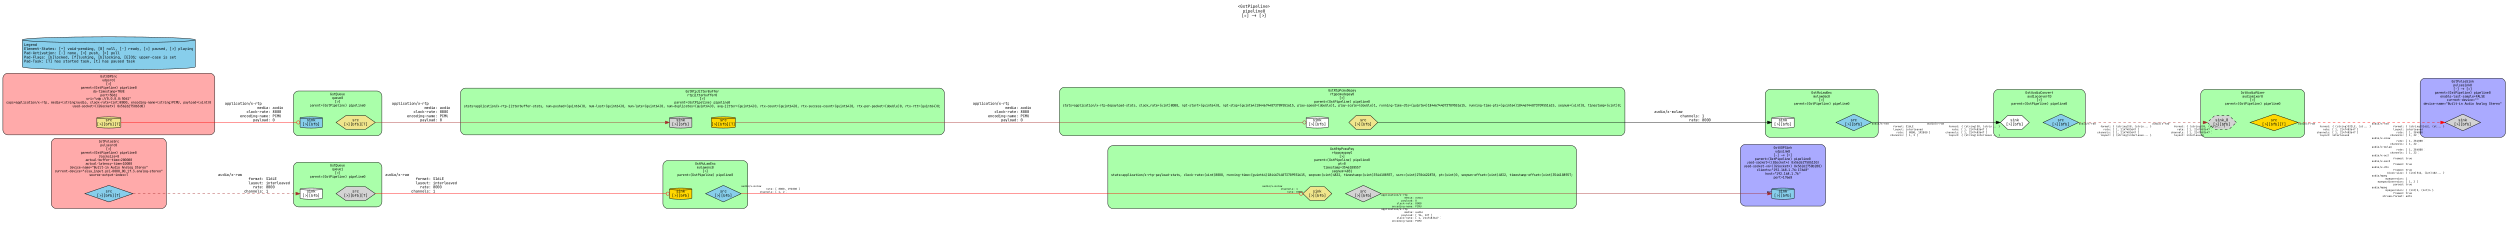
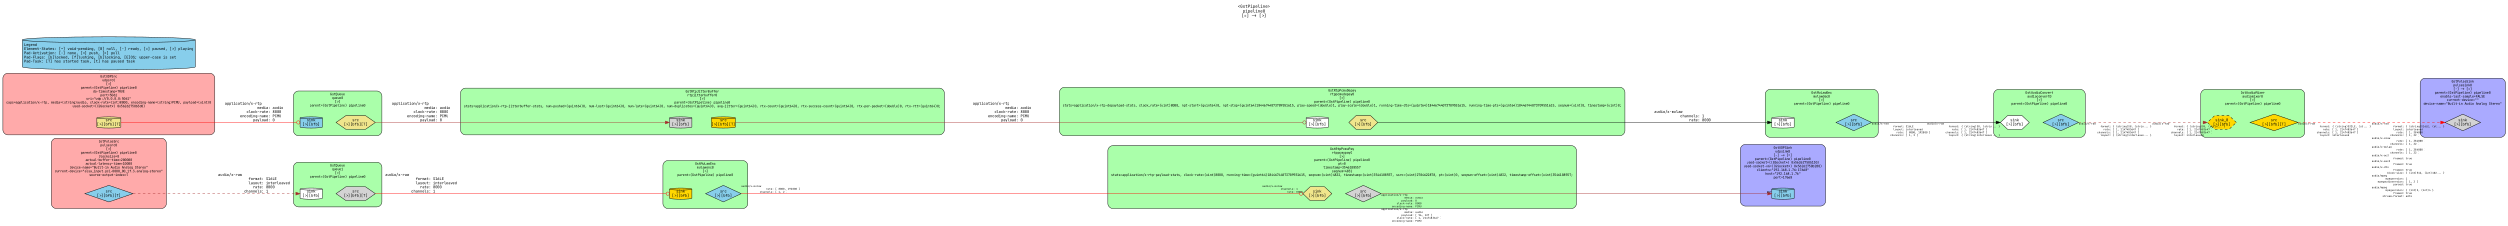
  digraph {
    fontname="JetBrains Mono"
    fontsize=10
    label="<GstPipeline>\npipeline0\n[=] -> [>]"
    labelloc=t
    nodesep=.1
    rankdir=LR
    ranksep=.2
    node [color=black fillcolor=skyblue fontname="JetBrains Mono" fontsize=9 margin="0.0,0.0" shape=cylinder style="filled,solid"]
    edge [fontname="JetBrains Mono" fontsize=9 labelfontsize=6 style=invis]
    n1 [height=0.2 label="sink\n[>][bfb]"]
    n2 [fillcolor=khaki height=0.2 label="sink\n[>][bfb]" shape=hexagon]
    n3 [fillcolor=lightgrey height=0.2 label="src\n[>][bfb]" shape=diamond]
    n4 [fillcolor=gold height=0.2 label="sink\n[>][bfb]"]
    n5 [height=0.2 label="src\n[>][bfb]" shape=diamond]
    n6 [fillcolor=white height=0.2 label="sink\n[>][bfb]"]
    n7 [fillcolor=lightgrey height=0.2 label="src\n[>][bfb][T]" shape=hexagon]
    n8 [height=0.2 label="src\n[>][bfb][T]" shape=diamond]
    n9 [fillcolor=lightgrey height=0.2 label="sink\n[>][bfb]" shape=diamond]
-   n10 [fillcolor=lightgrey height=0.2 label="sink_0\n[>][bfb]" shape=hexagon style="filled,dashed"]
+   n10 [fillcolor=gold height=0.2 label="sink_0\n[>][bfb]" shape=hexagon style="filled,dashed"]
    n11 [fillcolor=gold height=0.2 label="src\n[>][bfb][T]" shape=diamond]
    n12 [fillcolor=white height=0.2 label="sink\n[>][bfb]" shape=hexagon]
    n13 [height=0.2 label="src\n[>][bfb]" shape=diamond]
    n14 [fillcolor=white height=0.2 label="sink\n[>][bfb]"]
    n15 [height=0.2 label="src\n[>][bfb]" shape=diamond]
    n16 [fillcolor=white height=0.2 label="sink\n[>][bfb]"]
    n17 [fillcolor=khaki height=0.2 label="src\n[>][bfb]" shape=hexagon]
    n18 [fillcolor=lightgrey height=0.2 label="sink\n[>][bfb]"]
    n19 [fillcolor=gold height=0.2 label="src\n[>][bfb][T]"]
    n20 [height=0.2 label="sink\n[>][bfb]"]
    n21 [fillcolor=khaki height=0.2 label="src\n[>][bfb][T]" shape=hexagon]
    n22 [fillcolor=khaki height=0.2 label="src\n[>][bfb][T]"]
    n23 [label="Legend\lElement-States: [~] void-pending, [0] null, [-] ready, [=] paused, [>] playing\lPad-Activation: [-] none, [>] push, [<] pull\lPad-Flags: [b]locked, [f]lushing, [b]locking, [E]OS; upper-case is set\lPad-Task: [T] has started task, [t] has paused task\l" margin="0.05,0.05" style=filled color=""]
    subgraph cluster_1 {
      color=black
      fillcolor="#aaaaff"
      fontsize=8
      label="GstUDPSink\nudpsink0\n[-] -> [=]\nparent=(GstPipeline) pipeline0\nused-socket=((GSocket*) 0x56262750b130)\nused-socket-v6=((GSocket*) 0x56262750b280)\nclients=\"192.168.1.76:17668\"\nhost=\"192.168.1.76\"\nport=17668"
      style="filled,rounded"
      subgraph cluster_2 {
        color=black
        fillcolor="#aaaaff"
        fontsize=8
        label=""
        style=invis
        n1
      }
    }
    subgraph cluster_3 {
      color=black
      fillcolor="#aaffaa"
      fontsize=8
      label="GstRtpPcmuPay\nrtppcmupay0\n[>]\nparent=(GstPipeline) pipeline0\npt=0\ntimestamp=3546108557\nseqnum=4832\nstats=application/x-rtp-payload-stats, clock-rate=(uint)8000, running-time=(guint64)18446744073709551615, seqnum=(uint)4832, timestamp=(uint)3546108557, ssrc=(uint)2704622878, pt=(uint)0, seqnum-offset=(uint)4832, timestamp-offset=(uint)3546108557;"
      style="filled,rounded"
      subgraph cluster_4 {
        color=black
        fillcolor="#aaffaa"
        fontsize=8
        label=""
        style=invis
        n2
      }
      subgraph cluster_5 {
        color=black
        fillcolor="#aaffaa"
        fontsize=8
        label=""
        style=invis
        n3
      }
    }
    subgraph cluster_6 {
      color=black
      fillcolor="#aaffaa"
      fontsize=8
      label="GstMuLawEnc\nmulawenc0\n[>]\nparent=(GstPipeline) pipeline0"
      style="filled,rounded"
      subgraph cluster_7 {
        color=black
        fillcolor="#aaffaa"
        fontsize=8
        label=""
        style=invis
        n4
      }
      subgraph cluster_8 {
        color=black
        fillcolor="#aaffaa"
        fontsize=8
        label=""
        style=invis
        n5
      }
    }
    subgraph cluster_9 {
      color=black
      fillcolor="#aaffaa"
      fontsize=8
      label="GstQueue\nqueue1\n[>]\nparent=(GstPipeline) pipeline0"
      style="filled,rounded"
      subgraph cluster_10 {
        color=black
        fillcolor="#aaffaa"
        fontsize=8
        label=""
        style=invis
        n6
      }
      subgraph cluster_11 {
        color=black
        fillcolor="#aaffaa"
        fontsize=8
        label=""
        style=invis
        n7
      }
    }
    subgraph cluster_12 {
      color=black
      fillcolor="#ffaaaa"
      fontsize=8
      label="GstPulseSrc\npulsesrc0\n[>]\nparent=(GstPipeline) pipeline0\nblocksize=0\nactual-buffer-time=200000\nactual-latency-time=10000\ndevice-name=\"Built-in Audio Analog Stereo\"\ncurrent-device=\"alsa_input.pci-0000_00_1f.3.analog-stereo\"\nsource-output-index=7"
      style="filled,rounded"
      subgraph cluster_13 {
        color=black
        fillcolor="#ffaaaa"
        fontsize=8
        label=""
        style=invis
        n8
      }
    }
    subgraph cluster_14 {
      color=black
      fillcolor="#aaaaff"
      fontsize=8
      label="GstPulseSink\npulsesink0\n[-] -> [=]\nparent=(GstPipeline) pipeline0\nenable-last-sample=FALSE\ncurrent-device=\"\"\ndevice-name=\"Built-in Audio Analog Stereo\""
      style="filled,rounded"
      subgraph cluster_15 {
        color=black
        fillcolor="#aaaaff"
        fontsize=8
        label=""
        style=invis
        n9
      }
    }
    subgraph cluster_16 {
      color=black
      fillcolor="#aaffaa"
      fontsize=8
      label="GstAudioMixer\naudiomixer0\n[>]\nparent=(GstPipeline) pipeline0"
      style="filled,rounded"
      subgraph cluster_17 {
        color=black
        fillcolor="#aaffaa"
        fontsize=8
        label=""
        style=invis
        n10
      }
      subgraph cluster_18 {
        color=black
        fillcolor="#aaffaa"
        fontsize=8
        label=""
        style=invis
        n11
      }
    }
    subgraph cluster_19 {
      color=black
      fillcolor="#aaffaa"
      fontsize=8
      label="GstAudioConvert\naudioconvert0\n[>]\nparent=(GstPipeline) pipeline0"
      style="filled,rounded"
      subgraph cluster_20 {
        color=black
        fillcolor="#aaffaa"
        fontsize=8
        label=""
        style=invis
        n12
      }
      subgraph cluster_21 {
        color=black
        fillcolor="#aaffaa"
        fontsize=8
        label=""
        style=invis
        n13
      }
    }
    subgraph cluster_22 {
      color=black
      fillcolor="#aaffaa"
      fontsize=8
      label="GstMuLawDec\nmulawdec0\n[>]\nparent=(GstPipeline) pipeline0"
      style="filled,rounded"
      subgraph cluster_23 {
        color=black
        fillcolor="#aaffaa"
        fontsize=8
        label=""
        style=invis
        n14
      }
      subgraph cluster_24 {
        color=black
        fillcolor="#aaffaa"
        fontsize=8
        label=""
        style=invis
        n15
      }
    }
    subgraph cluster_25 {
      color=black
      fillcolor="#aaffaa"
      fontsize=8
      label="GstRtpPcmuDepay\nrtppcmudepay0\n[>]\nparent=(GstPipeline) pipeline0\nstats=application/x-rtp-depayload-stats, clock_rate=(uint)8000, npt-start=(guint64)0, npt-stop=(guint64)18446744073709551615, play-speed=(double)1, play-scale=(double)1, running-time-dts=(guint64)18446744073709551615, running-time-pts=(guint64)18446744073709551615, seqnum=(uint)0, timestamp=(uint)0;"
      style="filled,rounded"
      subgraph cluster_26 {
        color=black
        fillcolor="#aaffaa"
        fontsize=8
        label=""
        style=invis
        n16
      }
      subgraph cluster_27 {
        color=black
        fillcolor="#aaffaa"
        fontsize=8
        label=""
        style=invis
        n17
      }
    }
    subgraph cluster_28 {
      color=black
      fillcolor="#aaffaa"
      fontsize=8
      label="GstRtpJitterBuffer\nrtpjitterbuffer0\n[>]\nparent=(GstPipeline) pipeline0\nstats=application/x-rtp-jitterbuffer-stats, num-pushed=(guint64)0, num-lost=(guint64)0, num-late=(guint64)0, num-duplicates=(guint64)0, avg-jitter=(guint64)0, rtx-count=(guint64)0, rtx-success-count=(guint64)0, rtx-per-packet=(double)0, rtx-rtt=(guint64)0;"
      style="filled,rounded"
      subgraph cluster_29 {
        color=black
        fillcolor="#aaffaa"
        fontsize=8
        label=""
        style=invis
        n18
      }
      subgraph cluster_30 {
        color=black
        fillcolor="#aaffaa"
        fontsize=8
        label=""
        style=invis
        n19
      }
    }
    subgraph cluster_31 {
      color=black
      fillcolor="#aaffaa"
      fontsize=8
      label="GstQueue\nqueue0\n[>]\nparent=(GstPipeline) pipeline0"
      style="filled,rounded"
      subgraph cluster_32 {
        color=black
        fillcolor="#aaffaa"
        fontsize=8
        label=""
        style=invis
        n20
      }
      subgraph cluster_33 {
        color=black
        fillcolor="#aaffaa"
        fontsize=8
        label=""
        style=invis
        n21
      }
    }
    subgraph cluster_34 {
      color=black
      fillcolor="#ffaaaa"
      fontsize=8
      label="GstUDPSrc\nudpsrc0\n[>]\nparent=(GstPipeline) pipeline0\ndo-timestamp=TRUE\nport=5061\nuri=\"udp://0.0.0.0:5061\"\ncaps=application/x-rtp, media=(string)audio, clock-rate=(int)8000, encoding-name=(string)PCMU, payload=(uint)0\nused-socket=((GSocket*) 0x56262750b3d0)"
      style="filled,rounded"
      subgraph cluster_35 {
        color=black
        fillcolor="#ffaaaa"
        fontsize=8
        label=""
        style=invis
        n22
      }
    }
    n2 -> n3
    n3 -> n1 [headlabel=ANY label="                                                  " labelangle=0 labeldistance=10 taillabel="application/x-rtp\l               media: audio\l             payload: 0\l          clock-rate: 8000\l       encoding-name: PCMU\lapplication/x-rtp\l               media: audio\l             payload: [ 96, 127 ]\l          clock-rate: [ 1, 2147483647 ]\l       encoding-name: PCMU\l" color=brown style=solid arrowhead=normal]
    n4 -> n5
    n5 -> n2 [headlabel="audio/x-mulaw\l            channels: 1\l                rate: 8000\l" label="                                                  " labelangle=0 labeldistance=10 taillabel="audio/x-mulaw\l                rate: [ 8000, 192000 ]\l            channels: [ 1, 2 ]\l" color=red style=solid arrowhead=odot]
    n6 -> n7
    n7 -> n4 [label="audio/x-raw\l              format: S16LE\l              layout: interleaved\l                rate: 8000\l            channels: 1\l" color=red style=solid arrowhead=odot]
    n8 -> n6 [label="audio/x-raw\l              format: S16LE\l              layout: interleaved\l                rate: 8000\l            channels: 1\l" color=brown style=dashed arrowhead=normal]
    n10 -> n11
    n11 -> n9 [headlabel="audio/x-raw\l              format: { (string)S16LE, (st... }\l              layout: interleaved\l                rate: [ 1, 384000 ]\l            channels: [ 1, 32 ]\laudio/x-alaw\l                rate: [ 1, 384000 ]\l            channels: [ 1, 32 ]\laudio/x-mulaw\l                rate: [ 1, 384000 ]\l            channels: [ 1, 32 ]\laudio/x-ac3\l              framed: true\laudio/x-eac3\l              framed: true\laudio/x-dts\l              framed: true\l          block-size: { (int)512, (int)102... }\laudio/mpeg\l         mpegversion: 1\l    mpegaudioversion: [ 1, 3 ]\l              parsed: true\laudio/mpeg\l         mpegversion: { (int)2, (int)4 }\l              framed: true\l       stream-format: adts\l" label="                                                  " labelangle=0 labeldistance=10 taillabel="audio/x-raw\l              format: { (string)S32LE, (st... }\l                rate: [ 1, 2147483647 ]\l            channels: [ 1, 2147483647 ]\l              layout: interleaved\l" color=red style=dashed arrowhead=normal]
    n12 -> n13
    n13 -> n10 [headlabel="audio/x-raw\l              format: { (string)S8, (strin... }\l                rate: [ 1, 2147483647 ]\l            channels: [ 1, 2147483647 ]\l              layout: interleaved\l" label="                                                  " labelangle=0 labeldistance=10 taillabel="audio/x-raw\l              format: { (string)S8, (strin... }\l                rate: [ 1, 2147483647 ]\l            channels: [ 1, 2147483647 ]\l              layout: { (string)interleave... }\l" color=brown style=dashed arrowhead=normal]
    n14 -> n15
    n15 -> n12 [headlabel="audio/x-raw\l              format: { (string)S8, (strin... }\l                rate: [ 1, 2147483647 ]\l            channels: [ 1, 2147483647 ]\l              layout: { (string)interleave... }\l" label="                                                  " labelangle=0 labeldistance=10 taillabel="audio/x-raw\l              format: S16LE\l              layout: interleaved\l                rate: [ 8000, 192000 ]\l            channels: [ 1, 2 ]\l" color=black style=solid arrowhead=normal]
    n16 -> n17
    n17 -> n14 [label="audio/x-mulaw\l            channels: 1\l                rate: 8000\l" color=black style=solid arrowhead=normal]
    n18 -> n19
    n19 -> n16 [label="application/x-rtp\l               media: audio\l          clock-rate: 8000\l       encoding-name: PCMU\l             payload: 0\l" color=brown style=solid arrowhead=odot]
    n20 -> n21
    n21 -> n18 [label="application/x-rtp\l               media: audio\l          clock-rate: 8000\l       encoding-name: PCMU\l             payload: 0\l" color=brown style=solid arrowhead=normal]
    n22 -> n20 [label="application/x-rtp\l               media: audio\l          clock-rate: 8000\l       encoding-name: PCMU\l             payload: 0\l" color=red style=solid arrowhead=odot]
  }
